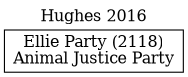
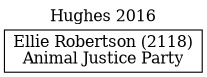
  digraph {
    label="Hughes 2016"
    labelloc=t
    mclimit=10
    rankdir=LR
-   n1 [label="Ellie Party (2118)\nAnimal Justice Party" shape=box]
+   n1 [label="Ellie Robertson (2118)\nAnimal Justice Party" shape=box]
  }
